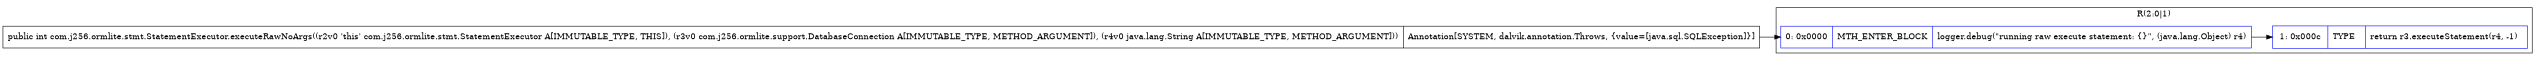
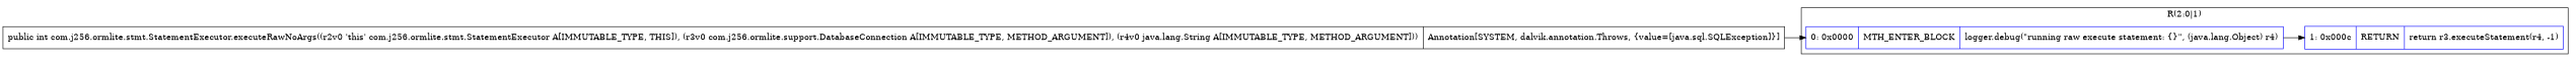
  digraph {
    rankdir=LR
    node [color=blue shape=record]
    n1 [label="{0\:\ 0x0000|MTH_ENTER_BLOCK\l|logger.debug(\"running raw execute statement: \{\}\", (java.lang.Object) r4)\l}"]
-   n2 [label="{1\:\ 0x000c|TYPE\l|return r3.executeStatement(r4, \-1)\l}"]
+   n2 [label="{1\:\ 0x000c|RETURN\l|return r3.executeStatement(r4, \-1)\l}"]
    n3 [label="{public int com.j256.ormlite.stmt.StatementExecutor.executeRawNoArgs((r2v0 'this' com.j256.ormlite.stmt.StatementExecutor A[IMMUTABLE_TYPE, THIS]), (r3v0 com.j256.ormlite.support.DatabaseConnection A[IMMUTABLE_TYPE, METHOD_ARGUMENT]), (r4v0 java.lang.String A[IMMUTABLE_TYPE, METHOD_ARGUMENT]))  | Annotation[SYSTEM, dalvik.annotation.Throws, \{value=[java.sql.SQLException]\}]\l}" color=""]
    subgraph cluster_1 {
      label="R(2:0|1)"
      n1
      n2
    }
    n1 -> n2
    n3 -> n1
  }
